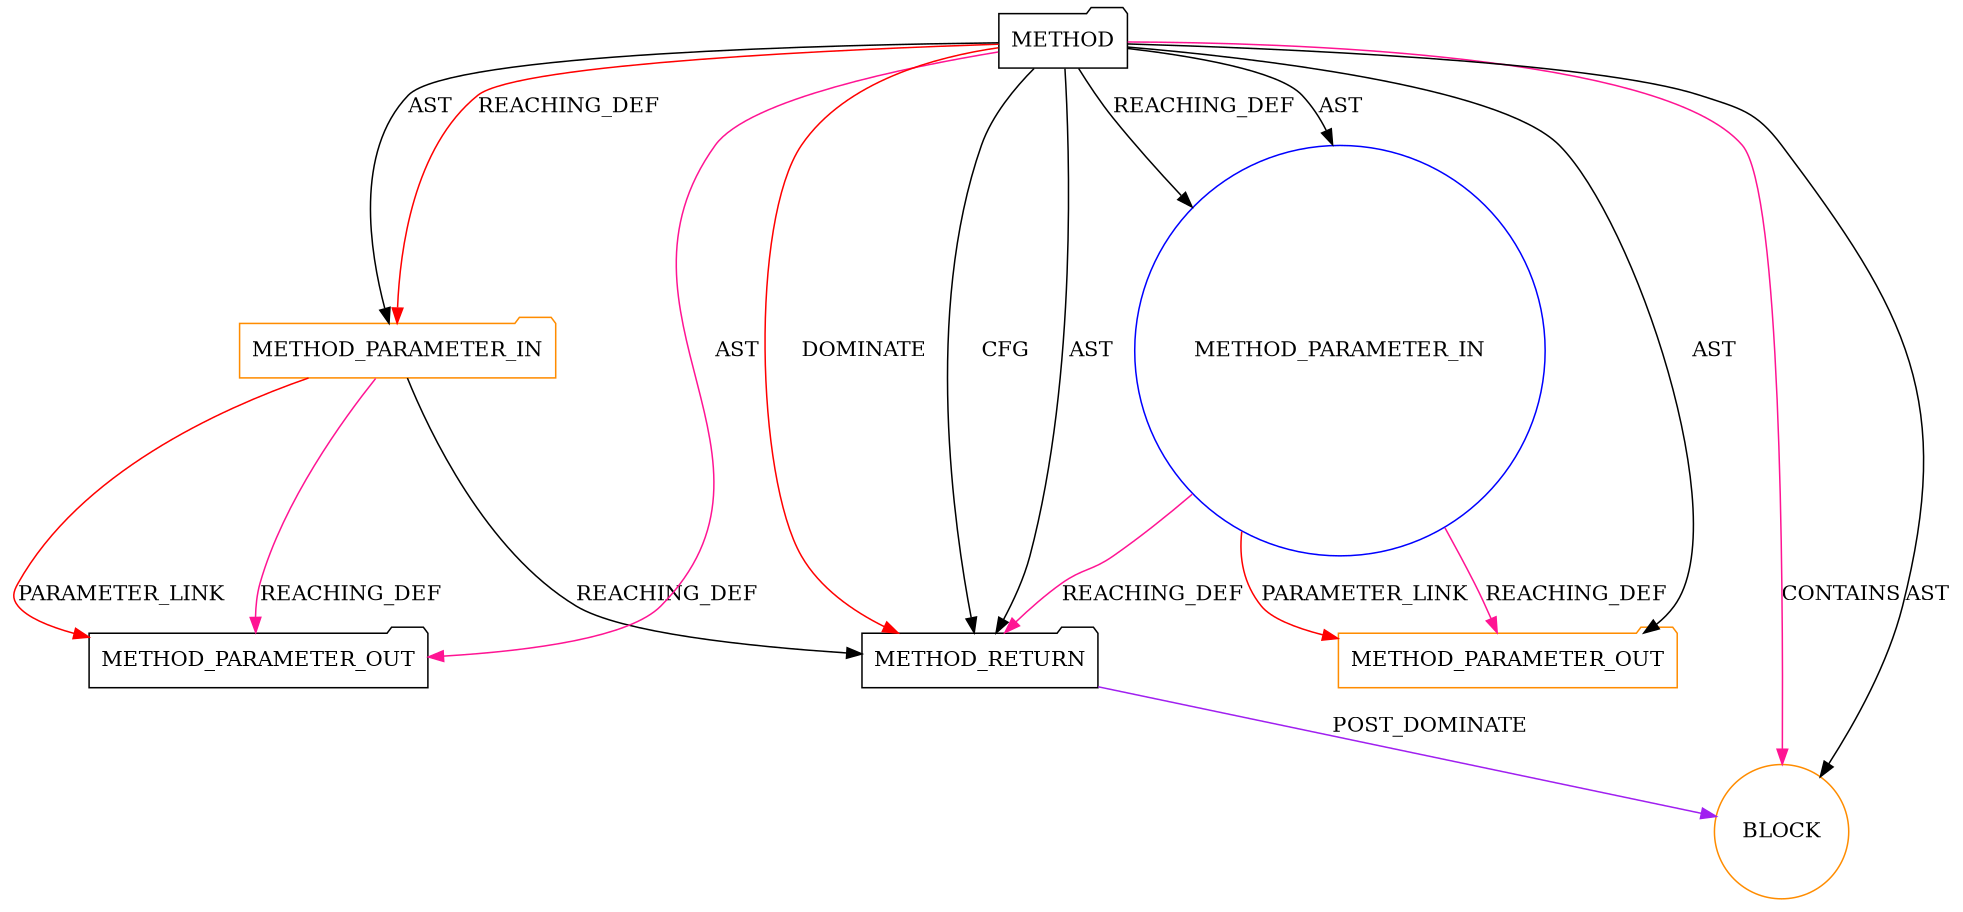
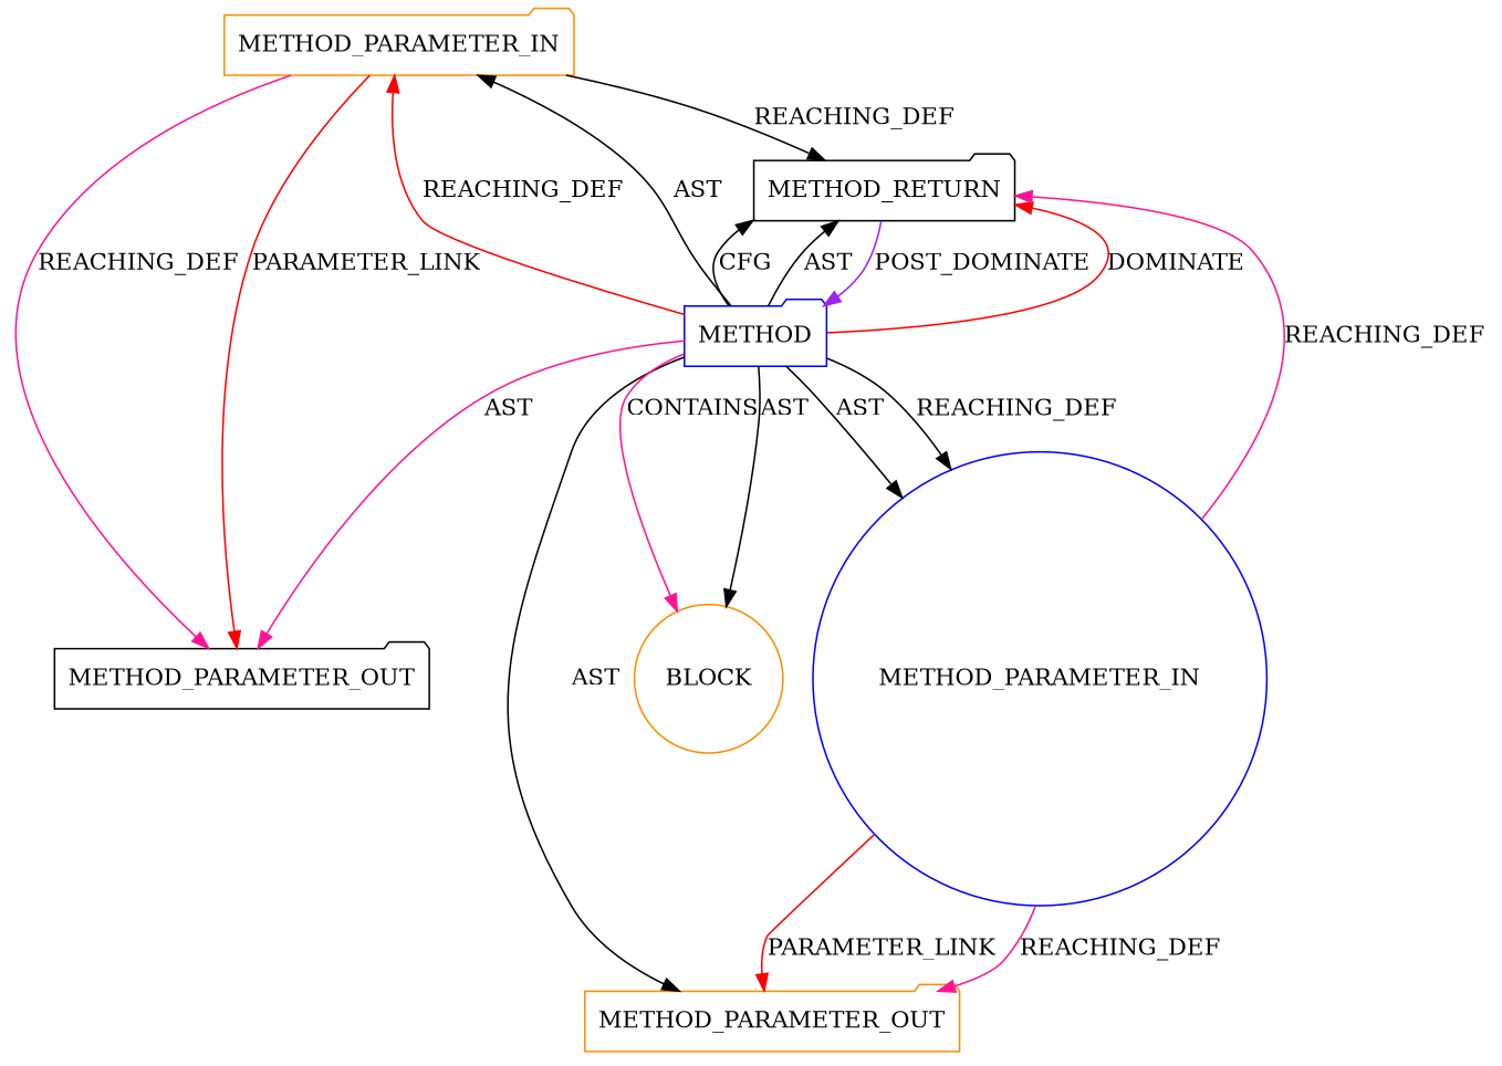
  digraph {
    node [CODE=p2 EVALUATION_STRATEGY=BY_VALUE IS_VARIADIC=false ORDER=2 TYPE_FULL_NAME=ANY color=darkorange shape=folder]
    edge [color=black]
    n1 [INDEX=2 NAME=p2 label=METHOD_PARAMETER_IN]
    n2 [INDEX=2 NAME=p2 color=black label=METHOD_PARAMETER_OUT]
    n3 [CODE=RET color=black label=METHOD_RETURN IS_VARIADIC=""]
-   n4 [AST_PARENT_FULL_NAME="<global>" AST_PARENT_TYPE=NAMESPACE_BLOCK CODE="<empty>" FILENAME="<empty>" FULL_NAME=min IS_EXTERNAL=true NAME=min ORDER=0 color=black label=METHOD EVALUATION_STRATEGY="" IS_VARIADIC="" TYPE_FULL_NAME=""]
+   n4 [AST_PARENT_FULL_NAME="<global>" AST_PARENT_TYPE=NAMESPACE_BLOCK CODE="<empty>" FILENAME="<empty>" FULL_NAME=min IS_EXTERNAL=true NAME=min ORDER=0 color=blue label=METHOD EVALUATION_STRATEGY="" IS_VARIADIC="" TYPE_FULL_NAME=""]
    n5 [CODE=p1 INDEX=1 NAME=p1 ORDER=1 color=blue label=METHOD_PARAMETER_IN shape=circle]
    n6 [CODE=p1 INDEX=1 NAME=p1 ORDER=1 label=METHOD_PARAMETER_OUT]
    n7 [ARGUMENT_INDEX=1 CODE="<empty>" ORDER=1 label=BLOCK shape=circle EVALUATION_STRATEGY="" IS_VARIADIC=""]
    n1 -> n2 [color=red label=PARAMETER_LINK]
    n1 -> n2 [VARIABLE=p2 color=deeppink label=REACHING_DEF]
    n1 -> n3 [VARIABLE=p2 label=REACHING_DEF]
-   n3 -> n7 [color=purple label=POST_DOMINATE]
+   n3 -> n4 [color=purple label=POST_DOMINATE]
    n4 -> n1 [color=red label=REACHING_DEF]
    n4 -> n1 [label=AST]
    n4 -> n2 [color=deeppink label=AST]
    n4 -> n3 [color=red label=DOMINATE]
    n4 -> n3 [label=CFG]
    n4 -> n3 [label=AST]
    n4 -> n5 [label=AST]
    n4 -> n5 [label=REACHING_DEF]
    n4 -> n6 [label=AST]
    n4 -> n7 [color=deeppink label=CONTAINS]
    n4 -> n7 [label=AST]
    n5 -> n3 [VARIABLE=p1 color=deeppink label=REACHING_DEF]
    n5 -> n6 [VARIABLE=p1 color=deeppink label=REACHING_DEF]
    n5 -> n6 [color=red label=PARAMETER_LINK]
  }
